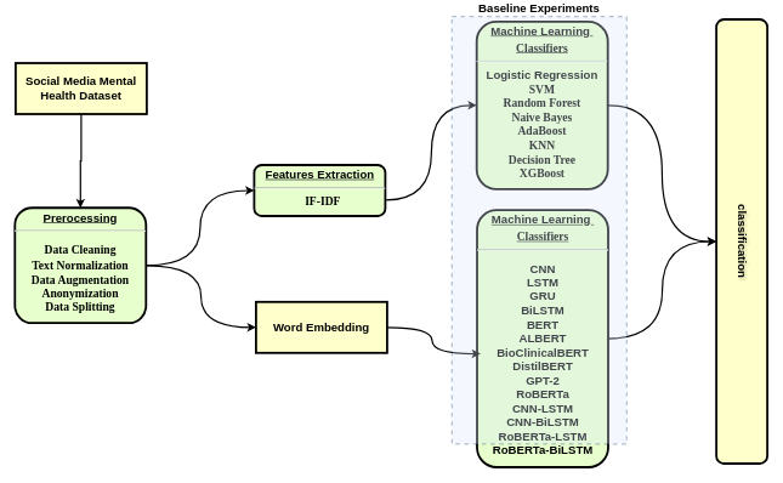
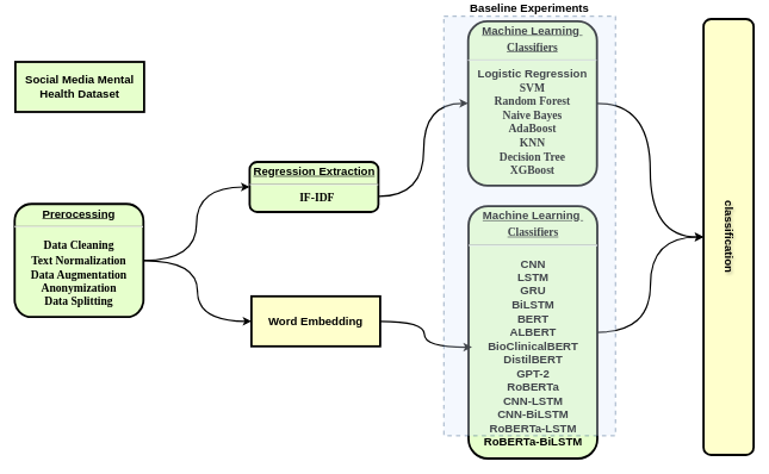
  <mxCell id="0" />
  <mxCell id="1" parent="0" />
- <mxCell id="2" style="edgeStyle=orthogonalEdgeStyle;rounded=0;orthogonalLoop=1;jettySize=auto;html=1;verticalAlign=top;strokeWidth=2;strokeColor=#000000;" edge="1" parent="1" source="3" target="6"><mxGeometry relative="1" as="geometry" /></mxCell>
- <mxCell id="3" value="Social Media Mental Health Dataset" style="whiteSpace=wrap;align=center;verticalAlign=middle;fontStyle=1;strokeWidth=3;fillColor=#FFFFCC;fontSize=16;fontFamily=Helvetica;" vertex="1" parent="1"><mxGeometry x="21" y="84" width="180" height="70" as="geometry" /></mxCell>
+ <mxCell id="3" value="Social Media Mental Health Dataset" style="whiteSpace=wrap;align=center;verticalAlign=middle;fontStyle=1;strokeWidth=3;fillColor=#e6ffcc;fontSize=16;fontFamily=Helvetica;" vertex="1" parent="1"><mxGeometry x="21" y="84" width="180" height="70" as="geometry" /></mxCell>
  <mxCell id="4" style="edgeStyle=orthogonalEdgeStyle;rounded=0;orthogonalLoop=1;jettySize=auto;html=1;exitX=1;exitY=0.5;exitDx=0;exitDy=0;entryX=0;entryY=0.5;entryDx=0;entryDy=0;curved=1;strokeWidth=2;" edge="1" parent="1" source="6" target="8"><mxGeometry relative="1" as="geometry" /></mxCell>
  <mxCell id="5" style="edgeStyle=orthogonalEdgeStyle;rounded=0;orthogonalLoop=1;jettySize=auto;html=1;entryX=0;entryY=0.5;entryDx=0;entryDy=0;curved=1;strokeWidth=2;" edge="1" parent="1" source="6" target="13"><mxGeometry relative="1" as="geometry" /></mxCell>
  <mxCell id="6" value="&lt;p style=&quot;margin: 4px 0px 0px; text-align: center; text-decoration: underline; font-size: 16px;&quot;&gt;&lt;strong style=&quot;font-size: 16px;&quot;&gt;&lt;font face=&quot;Helvetica&quot;&gt;Prerocessing&lt;br style=&quot;font-size: 16px;&quot;&gt;&lt;/font&gt;&lt;/strong&gt;&lt;/p&gt;&lt;hr style=&quot;font-size: 16px;&quot;&gt;&lt;h4 style=&quot;margin-top: 11pt; margin-bottom: 2pt; font-size: 16px;&quot;&gt;&lt;font face=&quot;jxqruCleWa-Uz67P-Egc&quot; style=&quot;font-size: 16px;&quot;&gt;&lt;span style=&quot;font-size: 16px;&quot; dir=&quot;LTR&quot;&gt;Data Cleaning&lt;/span&gt;&lt;span style=&quot;font-size: 16px;&quot;&gt;&lt;/span&gt;&lt;/font&gt;&lt;/h4&gt;&lt;div style=&quot;font-size: 16px;&quot;&gt;&lt;span style=&quot;font-size: 16px;&quot; dir=&quot;LTR&quot;&gt;&lt;font face=&quot;jxqruCleWa-Uz67P-Egc&quot; style=&quot;font-size: 16px;&quot;&gt;Text Normalization&lt;/font&gt;&lt;/span&gt;&lt;/div&gt;&lt;div style=&quot;font-size: 16px;&quot;&gt;&lt;span style=&quot;background-color: initial; font-size: 16px;&quot;&gt;&lt;font face=&quot;jxqruCleWa-Uz67P-Egc&quot; style=&quot;font-size: 16px;&quot;&gt;Data Augmentation&lt;/font&gt;&lt;/span&gt;&lt;/div&gt;&lt;div style=&quot;font-size: 16px;&quot;&gt;&lt;span style=&quot;background-color: initial; font-size: 16px;&quot;&gt;&lt;font face=&quot;jxqruCleWa-Uz67P-Egc&quot; style=&quot;font-size: 16px;&quot;&gt;Anonymization&lt;/font&gt;&lt;/span&gt;&lt;/div&gt;&lt;div style=&quot;font-size: 16px;&quot;&gt;&lt;span style=&quot;background-color: initial; font-size: 16px;&quot;&gt;&lt;font face=&quot;jxqruCleWa-Uz67P-Egc&quot; style=&quot;font-size: 16px;&quot;&gt;Data Splitting&lt;/font&gt;&lt;/span&gt;&lt;/div&gt;&lt;div style=&quot;font-size: 16px;&quot;&gt;&lt;span style=&quot;font-size: 16px; font-family: &amp;quot;Times New Roman&amp;quot;; background-color: initial;&quot;&gt;&lt;br style=&quot;font-size: 16px;&quot;&gt;&lt;/span&gt;&lt;/div&gt;" style="verticalAlign=middle;align=center;overflow=fill;fontSize=16;fontFamily=Helvetica;html=1;rounded=1;fontStyle=1;strokeWidth=3;fillColor=#E6FFCC" vertex="1" parent="1"><mxGeometry x="20" y="282.75" width="180" height="158.25" as="geometry" /></mxCell>
  <mxCell id="7" style="edgeStyle=orthogonalEdgeStyle;rounded=0;orthogonalLoop=1;jettySize=auto;html=1;exitX=1;exitY=0.5;exitDx=0;exitDy=0;entryX=0;entryY=0.5;entryDx=0;entryDy=0;curved=1;strokeWidth=2;" edge="1" parent="1" target="10"><mxGeometry relative="1" as="geometry"><mxPoint x="528.5" y="272" as="sourcePoint" /></mxGeometry></mxCell>
- <mxCell id="8" value="&lt;p style=&quot;margin: 4px 0px 0px; text-align: center; text-decoration: underline; font-size: 16px;&quot;&gt;&lt;strong style=&quot;font-size: 16px;&quot;&gt;&lt;font face=&quot;Helvetica&quot;&gt;Features Extraction&lt;/font&gt;&lt;/strong&gt;&lt;/p&gt;&lt;hr style=&quot;font-size: 16px;&quot;&gt;&lt;p style=&quot;margin: 0px 0px 0px 8px; font-size: 16px;&quot;&gt;&lt;font face=&quot;DqDdRKLvFF2xLu6nzbZL&quot;&gt;IF-IDF&lt;/font&gt;&lt;/p&gt;" style="verticalAlign=middle;align=center;overflow=fill;fontSize=16;fontFamily=Helvetica;html=1;rounded=1;fontStyle=1;strokeWidth=3;fillColor=#E6FFCC" vertex="1" parent="1"><mxGeometry x="348.5" y="224" width="180" height="70" as="geometry" /></mxCell>
+ <mxCell id="8" value="&lt;p style=&quot;margin: 4px 0px 0px; text-align: center; text-decoration: underline; font-size: 16px;&quot;&gt;&lt;strong style=&quot;font-size: 16px;&quot;&gt;&lt;font face=&quot;Helvetica&quot;&gt;Regression Extraction&lt;/font&gt;&lt;/strong&gt;&lt;/p&gt;&lt;hr style=&quot;font-size: 16px;&quot;&gt;&lt;p style=&quot;margin: 0px 0px 0px 8px; font-size: 16px;&quot;&gt;&lt;font face=&quot;DqDdRKLvFF2xLu6nzbZL&quot;&gt;IF-IDF&lt;/font&gt;&lt;/p&gt;" style="verticalAlign=middle;align=center;overflow=fill;fontSize=16;fontFamily=Helvetica;html=1;rounded=1;fontStyle=1;strokeWidth=3;fillColor=#E6FFCC" vertex="1" parent="1"><mxGeometry x="348.5" y="224" width="180" height="70" as="geometry" /></mxCell>
  <mxCell id="9" style="edgeStyle=orthogonalEdgeStyle;rounded=0;orthogonalLoop=1;jettySize=auto;html=1;exitX=1;exitY=0.5;exitDx=0;exitDy=0;entryX=0.5;entryY=1;entryDx=0;entryDy=0;curved=1;strokeWidth=2;" edge="1" parent="1" source="10" target="14"><mxGeometry relative="1" as="geometry" /></mxCell>
  <mxCell id="10" value="&lt;p style=&quot;margin: 4px 0px 0px; text-decoration: underline; font-size: 16px;&quot;&gt;&lt;font face=&quot;Helvetica&quot;&gt;Machine Learning&amp;nbsp;&lt;/font&gt;&lt;/p&gt;&lt;p style=&quot;margin: 4px 0px 0px; text-decoration: underline; font-size: 16px;&quot;&gt;&lt;font face=&quot;r1QTL9zH0StNO05adeCt&quot;&gt;Classifiers&lt;/font&gt;&lt;/p&gt;&lt;hr style=&quot;font-size: 16px;&quot;&gt;&lt;div style=&quot;font-size: 16px;&quot;&gt;&lt;font face=&quot;Helvetica&quot; style=&quot;font-size: 16px;&quot;&gt;Logistic Regression&lt;/font&gt;&lt;/div&gt;&lt;div style=&quot;font-size: 16px;&quot;&gt;&lt;font face=&quot;Jhj7KMNMLrSjtNdsGEg8&quot; style=&quot;font-size: 16px;&quot;&gt;SVM&lt;/font&gt;&lt;/div&gt;&lt;div style=&quot;font-size: 16px;&quot;&gt;&lt;font face=&quot;Jhj7KMNMLrSjtNdsGEg8&quot; style=&quot;font-size: 16px;&quot;&gt;Random Forest&lt;/font&gt;&lt;/div&gt;&lt;div style=&quot;font-size: 16px;&quot;&gt;&lt;font face=&quot;Jhj7KMNMLrSjtNdsGEg8&quot; style=&quot;font-size: 16px;&quot;&gt;Naive Bayes&lt;/font&gt;&lt;/div&gt;&lt;div style=&quot;font-size: 16px;&quot;&gt;&lt;font face=&quot;Jhj7KMNMLrSjtNdsGEg8&quot; style=&quot;font-size: 16px;&quot;&gt;AdaBoost&lt;/font&gt;&lt;/div&gt;&lt;div style=&quot;font-size: 16px;&quot;&gt;&lt;font face=&quot;Jhj7KMNMLrSjtNdsGEg8&quot; style=&quot;font-size: 16px;&quot;&gt;KNN&lt;/font&gt;&lt;/div&gt;&lt;div style=&quot;font-size: 16px;&quot;&gt;&lt;font face=&quot;Jhj7KMNMLrSjtNdsGEg8&quot; style=&quot;font-size: 16px;&quot;&gt;Decision Tree&lt;/font&gt;&lt;/div&gt;&lt;div style=&quot;font-size: 16px;&quot;&gt;&lt;font face=&quot;Jhj7KMNMLrSjtNdsGEg8&quot; style=&quot;font-size: 16px;&quot;&gt;XGBoost&lt;/font&gt;&lt;/div&gt;" style="verticalAlign=middle;align=center;overflow=fill;fontSize=16;fontFamily=Helvetica;html=1;rounded=1;fontStyle=1;strokeWidth=3;fillColor=#E6FFCC" vertex="1" parent="1"><mxGeometry x="654" y="27" width="180" height="230" as="geometry" /></mxCell>
  <mxCell id="11" style="edgeStyle=orthogonalEdgeStyle;rounded=0;orthogonalLoop=1;jettySize=auto;html=1;exitX=1;exitY=0.5;exitDx=0;exitDy=0;strokeWidth=2;curved=1;entryX=0.5;entryY=1;entryDx=0;entryDy=0;" edge="1" parent="1" source="12" target="14"><mxGeometry relative="1" as="geometry"><mxPoint x="923" y="334" as="targetPoint" /></mxGeometry></mxCell>
  <mxCell id="12" value="&lt;p style=&quot;text-decoration-line: underline; margin: 4px 0px 0px; font-size: 16px;&quot;&gt;&lt;font face=&quot;Helvetica&quot; style=&quot;font-size: 16px;&quot;&gt;Machine Learning&amp;nbsp;&lt;/font&gt;&lt;/p&gt;&lt;p style=&quot;text-decoration-line: underline; margin: 4px 0px 0px; font-size: 16px;&quot;&gt;&lt;font face=&quot;hfR8AvPXIUC468f-BFwY&quot; style=&quot;font-size: 16px;&quot;&gt;Classifiers&lt;/font&gt;&lt;/p&gt;&lt;hr style=&quot;font-size: 16px;&quot;&gt;&lt;p style=&quot;margin-top: 11pt; margin-bottom: 2pt; font-size: 16px;&quot;&gt;&lt;font face=&quot;Helvetica&quot; style=&quot;font-size: 16px;&quot;&gt;&lt;font style=&quot;font-size: 16px;&quot;&gt;CNN&lt;br style=&quot;font-size: 16px;&quot;&gt;&lt;/font&gt;&lt;font style=&quot;font-size: 16px;&quot;&gt;LSTM&lt;br style=&quot;font-size: 16px;&quot;&gt;&lt;/font&gt;&lt;font style=&quot;font-size: 16px;&quot;&gt;GRU&lt;br style=&quot;font-size: 16px;&quot;&gt;&lt;/font&gt;&lt;font style=&quot;font-size: 16px;&quot;&gt;BiLSTM&lt;br style=&quot;font-size: 16px;&quot;&gt;&lt;/font&gt;&lt;font style=&quot;font-size: 16px;&quot;&gt;BERT&lt;br style=&quot;font-size: 16px;&quot;&gt;&lt;/font&gt;&lt;font style=&quot;font-size: 16px;&quot;&gt;ALBERT&lt;br style=&quot;font-size: 16px;&quot;&gt;&lt;/font&gt;&lt;font style=&quot;font-size: 16px;&quot;&gt;BioClinicalBERT&lt;br style=&quot;font-size: 16px;&quot;&gt;&lt;/font&gt;&lt;font style=&quot;font-size: 16px;&quot;&gt;DistilBERT&lt;br style=&quot;font-size: 16px;&quot;&gt;&lt;/font&gt;&lt;font style=&quot;font-size: 16px;&quot;&gt;GPT-2&lt;br style=&quot;font-size: 16px;&quot;&gt;&lt;/font&gt;&lt;font style=&quot;font-size: 16px;&quot;&gt;RoBERTa&lt;br style=&quot;font-size: 16px;&quot;&gt;&lt;/font&gt;&lt;font style=&quot;font-size: 16px;&quot;&gt;CNN-LSTM&lt;br style=&quot;font-size: 16px;&quot;&gt;&lt;/font&gt;&lt;font style=&quot;font-size: 16px;&quot;&gt;CNN-BiLSTM&lt;br style=&quot;font-size: 16px;&quot;&gt;&lt;/font&gt;&lt;font style=&quot;font-size: 16px;&quot;&gt;RoBERTa-LSTM&lt;br style=&quot;font-size: 16px;&quot;&gt;&lt;/font&gt;&lt;font style=&quot;font-size: 16px;&quot;&gt;RoBERTa-BiLSTM&lt;/font&gt;&lt;/font&gt;&lt;/p&gt;" style="verticalAlign=middle;align=center;overflow=fill;fontSize=16;fontFamily=Helvetica;html=1;rounded=1;fontStyle=1;strokeWidth=3;fillColor=#E6FFCC" vertex="1" parent="1"><mxGeometry x="654.5" y="285.75" width="180" height="353.25" as="geometry" /></mxCell>
  <mxCell id="13" value="Word Embedding" style="whiteSpace=wrap;align=center;verticalAlign=middle;fontStyle=1;strokeWidth=3;fillColor=#FFFFCC;fontSize=16;fontFamily=Helvetica;" vertex="1" parent="1"><mxGeometry x="351" y="412" width="180" height="70" as="geometry" /></mxCell>
  <mxCell id="14" value="classification" style="whiteSpace=wrap;align=center;verticalAlign=middle;fontStyle=1;strokeWidth=3;fillColor=#FFFFCC;flipV=0;direction=south;textShadow=1;textDirection=vertical-lr;fontFamily=Helvetica;fontSize=16;horizontal=1;spacingTop=0;spacing=2;rounded=1;" vertex="1" parent="1"><mxGeometry x="983" y="24" width="70" height="610" as="geometry" /></mxCell>
  <mxCell id="15" style="edgeStyle=orthogonalEdgeStyle;rounded=0;orthogonalLoop=1;jettySize=auto;html=1;exitX=1;exitY=0.5;exitDx=0;exitDy=0;entryX=0.027;entryY=0.559;entryDx=0;entryDy=0;entryPerimeter=0;curved=1;strokeWidth=2;" edge="1" parent="1" source="13" target="12"><mxGeometry relative="1" as="geometry"><mxPoint x="531" y="442" as="sourcePoint" /></mxGeometry></mxCell>
  <mxCell id="16" value="&lt;b style=&quot;font-size: 16px;&quot;&gt;Baseline Experiments&lt;/b&gt;" style="rounded=0;whiteSpace=wrap;html=1;opacity=30;fillColor=#dae8fc;strokeColor=#003366;labelPosition=center;verticalLabelPosition=top;align=center;verticalAlign=bottom;dashed=1;strokeWidth=2;fontSize=16;" vertex="1" parent="1"><mxGeometry x="620" y="20" width="240" height="587" as="geometry" /></mxCell>
